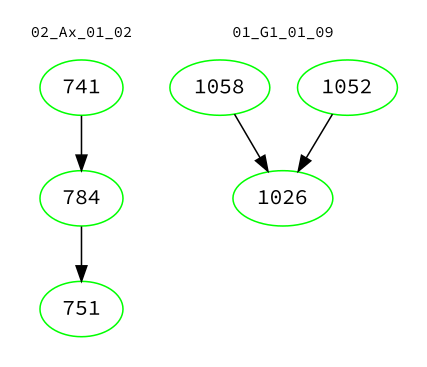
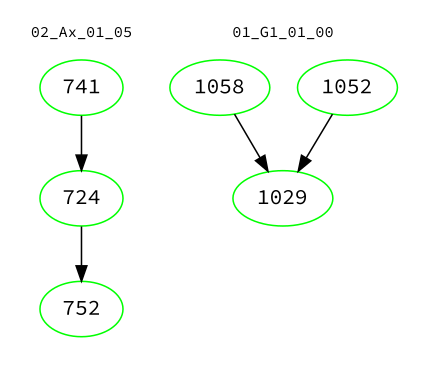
  digraph {
    fontname="Source Code Pro"
    node [color=green fontname="Source Code Pro"]
    edge [color=black fontname="Source Code Pro"]
    n1 [label=741]
-   n2 [label=784]
-   n3 [label=751]
+   n2 [label=724]
+   n3 [label=752]
    n4 [label=1052]
-   n5 [label=1026]
+   n5 [label=1029]
    n6 [label=1058]
    subgraph cluster_1 {
      color=white
      fontsize=10
-     label="02_Ax_01_02"
+     label="02_Ax_01_05"
      n1
      n2
      n3
    }
    subgraph cluster_2 {
      color=white
      fontsize=10
-     label="01_G1_01_09"
+     label="01_G1_01_00"
      n4
      n5
      n6
    }
    n1 -> n2
    n2 -> n3
    n4 -> n5
    n6 -> n5
  }
